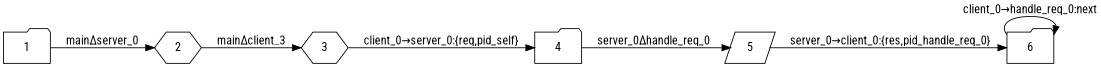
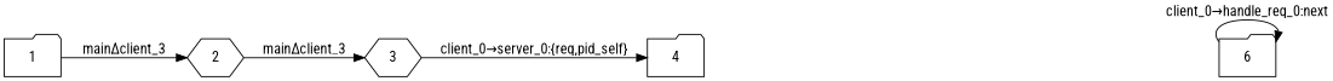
  digraph {
    fontname="Roboto Condensed"
    rankdir=LR
    node [fontname="Roboto Condensed" shape=folder]
    edge [fontname="Roboto Condensed"]
    n1 [label=1]
    n2 [label=2 shape=hexagon]
-   n3 [label=5 shape=parallelogram]
    n4 [label=6]
    n5 [label=3 shape=hexagon]
    n6 [label=4]
-   n1 -> n2 [label="mainΔserver_0"]
+   n1 -> n2 [label="mainΔclient_3"]
    n2 -> n5 [label="mainΔclient_3"]
-   n3 -> n4 [label="server_0→client_0:{res,pid_handle_req_0}"]
    n4 -> n4 [label="client_0→handle_req_0:next"]
    n5 -> n6 [label="client_0→server_0:{req,pid_self}"]
-   n6 -> n3 [label="server_0Δhandle_req_0"]
  }
